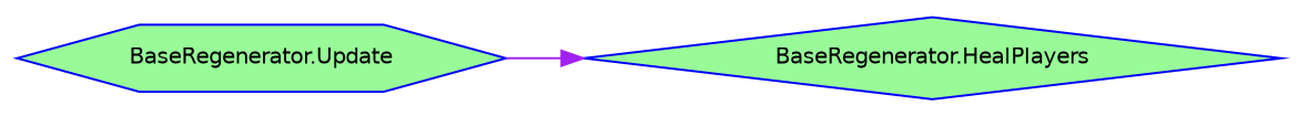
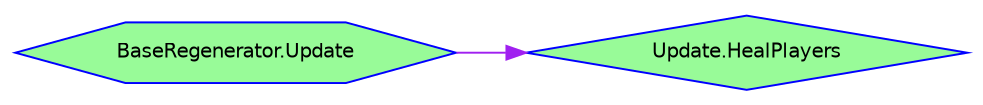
  digraph {
    rankdir=RL
    node [color=blue fillcolor=palegreen fontname=Helvetica fontsize=10 style=filled]
-   n1 [fontcolor=black height=0.2 label="BaseRegenerator.HealPlayers" shape=diamond width=0.4]
+   n1 [fontcolor=black height=0.2 label="Update.HealPlayers" shape=diamond width=0.4]
    n2 [height=0.2 label="BaseRegenerator.Update" shape=hexagon width=0.4]
    n1 -> n2 [color=purple dir=back fontname=Helvetica fontsize=10 labelfontname=Helvetica labelfontsize=10 style=solid]
  }
